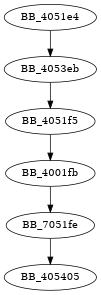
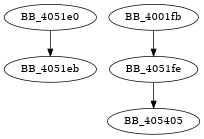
  digraph {
-   BB_4051e0 [label=BB_4051e4]
-   BB_4051eb [label=BB_4053eb]
-   BB_4051f5
+   BB_4051e0
+   BB_4051eb
    n4 [label=BB_4001fb]
    n5 [label=BB_405405]
-   BB_4051fe [label=BB_7051fe]
+   BB_4051fe
    BB_4051e0 -> BB_4051eb
-   BB_4051eb -> BB_4051f5
-   BB_4051f5 -> n4
    n4 -> BB_4051fe
    BB_4051fe -> n5
  }
